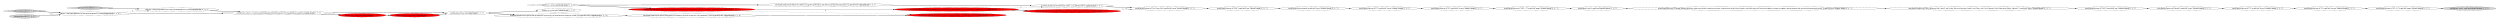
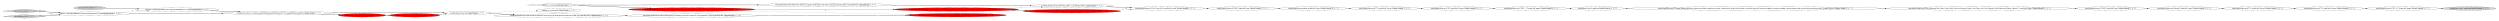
  digraph {
    fontname=Inter
    rankdir=LR
    node [fillcolor=white fontname=Inter shape=ellipse style=filled]
    edge [fontname=Inter style=bold]
    n1 [fillcolor=red label="assertEquals(Optional.of(\"Optical waveguides in Sn2P2S6 by low fluence MeV He+ ion implantation\"),b.getField(\"title\"))@@@9@@@['1', '0', '0']"]
    n2 [label="assertEquals(Optional.of(\"Wesensten, Nancy J.\"),a.getField(\"author\"))@@@9@@@['0', '0', '1']"]
    n3 [fillcolor=red label="assertEquals(Optional.of(\"Journal of Physics-condensed Matter\"),a.getField(\"journal\"))@@@10@@@['1', '0', '0']"]
    n4 [label="assertEquals(Optional.of(\"Curr Pharm Des\"),a.getField(\"journal\"))@@@10@@@['0', '0', '1']"]
    n5 [fillcolor=red label="assertEquals(Optional.of(\"Journal of Physics-condensed Matter\"),first.getField(\"journal\"))@@@10@@@['0', '1', '0']"]
    n6 [label="Path file = Paths.get(.getResource(\"IsiImporterTestWOS.isi\").toURI())@@@3@@@['1', '1', '0']"]
    n7 [label="List<BibEntry> entries = importer.importDatabase(file,StandardCharsets.UTF_8).getDatabase().getEntries()@@@4@@@['1', '1', '1']"]
    n8 [label="Path file = Paths.get(.getResource(\"IsiImporterTestMedline.isi\").toURI())@@@3@@@['0', '0', '1']"]
    n9 [label="assertEquals(2,entries.size())@@@5@@@['1', '1', '1']"]
    n10 [fillcolor=red label="BibEntry first = entries.get(0)@@@5@@@['0', '1', '0']"]
    n11 [label="BibEntry a = entries.get(0)@@@6@@@['1', '0', '1']"]
    n12 [label="assertEquals(Optional.of(\"Optical and photoelectric spectroscopy of photorefractive Sn2P2S6 crystals\"),first.getField(\"title\"))@@@8@@@['0', '1', '0']"]
    n13 [fillcolor=red label="BibEntry second = entries.get(1)@@@6@@@['0', '1', '0']"]
    n14 [label="assertEquals(Optional.of(\"3\"),b.getField(\"number\"))@@@22@@@['0', '0', '1']"]
    n15 [label="assertEquals(Optional.of(\"411--22\"),b.getField(\"pages\"))@@@23@@@['0', '0', '1']"]
    n16 [fillcolor=lightgray label="assertEquals(\"article\",b.getType())@@@24@@@['0', '0', '1']"]
    n17 [label="assertEquals(Optional.of(\"Effects of modafinil on cognitive performance and alertness during sleep deprivation.\"),a.getField(\"title\"))@@@8@@@['0', '0', '1']"]
    n18 [label="assertEquals(Optional.of(\"2006\"),b.getField(\"year\"))@@@19@@@['0', '0', '1']"]
    n19 [label="assertEquals(Optional.of(\"#may#\"),b.getField(\"month\"))@@@20@@@['0', '0', '1']"]
    n20 [label="assertEquals(Optional.of(\"13\"),b.getField(\"volume\"))@@@21@@@['0', '0', '1']"]
-   n21 [fillcolor=lightgray label="testImportEntriesMedline['0', '0', '1']" shape=diamond]
+   n21 [fillcolor=lightgray label="testImportEntriesMedline['0', '0', '1']"]
    n22 [label="assertEquals(Optional.of(\"2457--71\"),a.getField(\"pages\"))@@@15@@@['0', '0', '1']"]
    n23 [label="assertEquals(\"article\",a.getType())@@@16@@@['0', '0', '1']"]
    n24 [label="assertEquals(Optional.of(\"Estrogen therapy selectively enhances prefrontal cognitive processes: a randomized, double-blind, placebo-controlled study with functional magnetic resonance imaging in perimenopausal and recently postmenopausal women.\"),b.getField(\"title\"))@@@17@@@['0', '0', '1']"]
    n25 [fillcolor=lightgray label="testImportEntriesWOS['0', '1', '0']" shape=diamond]
    n26 [fillcolor=red label="assertEquals(Optional.of(\"Optical and photoelectric spectroscopy of photorefractive Sn2P2S6 crystals\"),a.getField(\"title\"))@@@8@@@['1', '0', '0']"]
    n27 [label="assertEquals(Optional.of(\"2006\"),a.getField(\"year\"))@@@11@@@['0', '0', '1']"]
    n28 [label="assertEquals(Optional.empty(),a.getField(\"month\"))@@@12@@@['0', '0', '1']"]
    n29 [label="assertEquals(Optional.of(\"12\"),a.getField(\"volume\"))@@@13@@@['0', '0', '1']"]
    n30 [label="assertEquals(Optional.of(\"20\"),a.getField(\"number\"))@@@14@@@['0', '0', '1']"]
    n31 [label="assertEquals(Optional.of(\"Joffe, Hadine and Hall, Janet E. and Gruber, Staci and Sarmiento, Ingrid A. and Cohen, Lee S. and Yurgelun-Todd, Deborah and Martin, Kathryn A.\"),b.getField(\"author\"))@@@18@@@['0', '0', '1']"]
-   n32 [fillcolor=lightgray label="testImportEntriesWOS['1', '0', '0']"]
+   n32 [fillcolor=lightgray label="testImportEntriesWOS['1', '0', '0']" shape=diamond]
    n33 [label="assertEquals(Optional.of(\"Optical waveguides in Sn2P2S6 by low fluence MeV He+ ion implantation\"),second.getField(\"title\"))@@@9@@@['0', '1', '0']"]
    n34 [label="BibEntry b = entries.get(1)@@@7@@@['1', '0', '1']" shape=diamond]
    n1 -> n2 [label=0 style=dashed]
    n1 -> n3
    n2 -> n4
    n3 -> n4 [label=0 style=dashed]
    n4 -> n27
    n6 -> n7
    n6 -> n8 [label=0 style=dashed]
    n7 -> n9
    n7 -> n10
    n8 -> n7
-   n9 -> n11
+   n9 -> n11 [style=dashed]
    n9 -> n12
    n10 -> n13
    n12 -> n33
    n13 -> n9
    n14 -> n15
    n15 -> n16
    n17 -> n2
    n18 -> n19
    n19 -> n20
    n20 -> n14
    n21 -> n8
    n22 -> n23
    n23 -> n24
    n24 -> n31
    n25 -> n6
    n26 -> n1
    n26 -> n5 [label=0 style=dashed]
    n27 -> n28
    n28 -> n29
    n29 -> n30
    n30 -> n22
    n31 -> n18
    n32 -> n6
    n33 -> n5
    n34 -> n17
    n34 -> n26
  }
